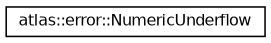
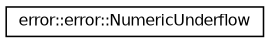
  digraph {
    rankdir=LR
-   n1 [color=black fillcolor=white fontname=Helvetica fontsize=10 height=0.2 label="atlas::error::NumericUnderflow" shape=record style=filled width=0.4]
+   n1 [color=black fillcolor=white fontname=Helvetica fontsize=10 height=0.2 label="error::error::NumericUnderflow" shape=record style=filled width=0.4]
  }
